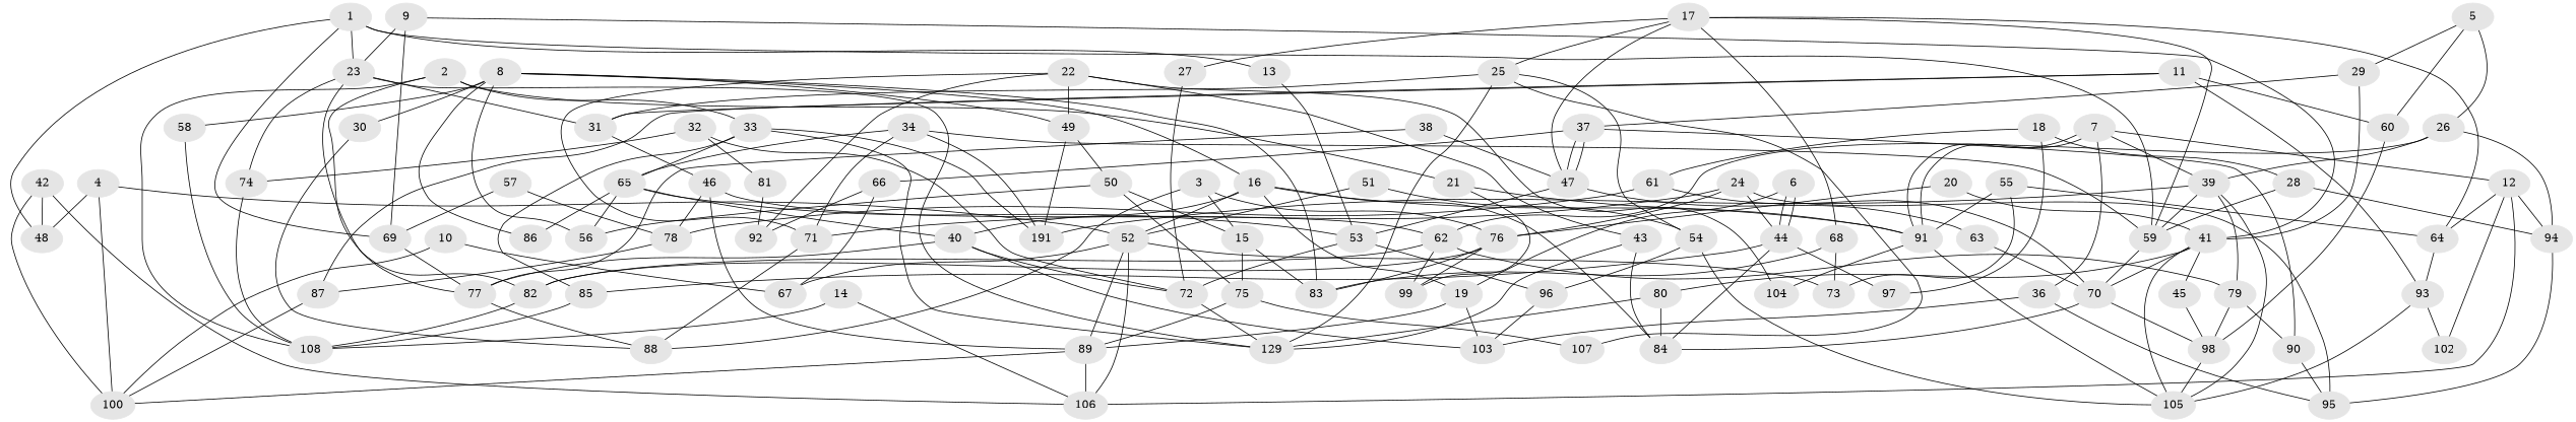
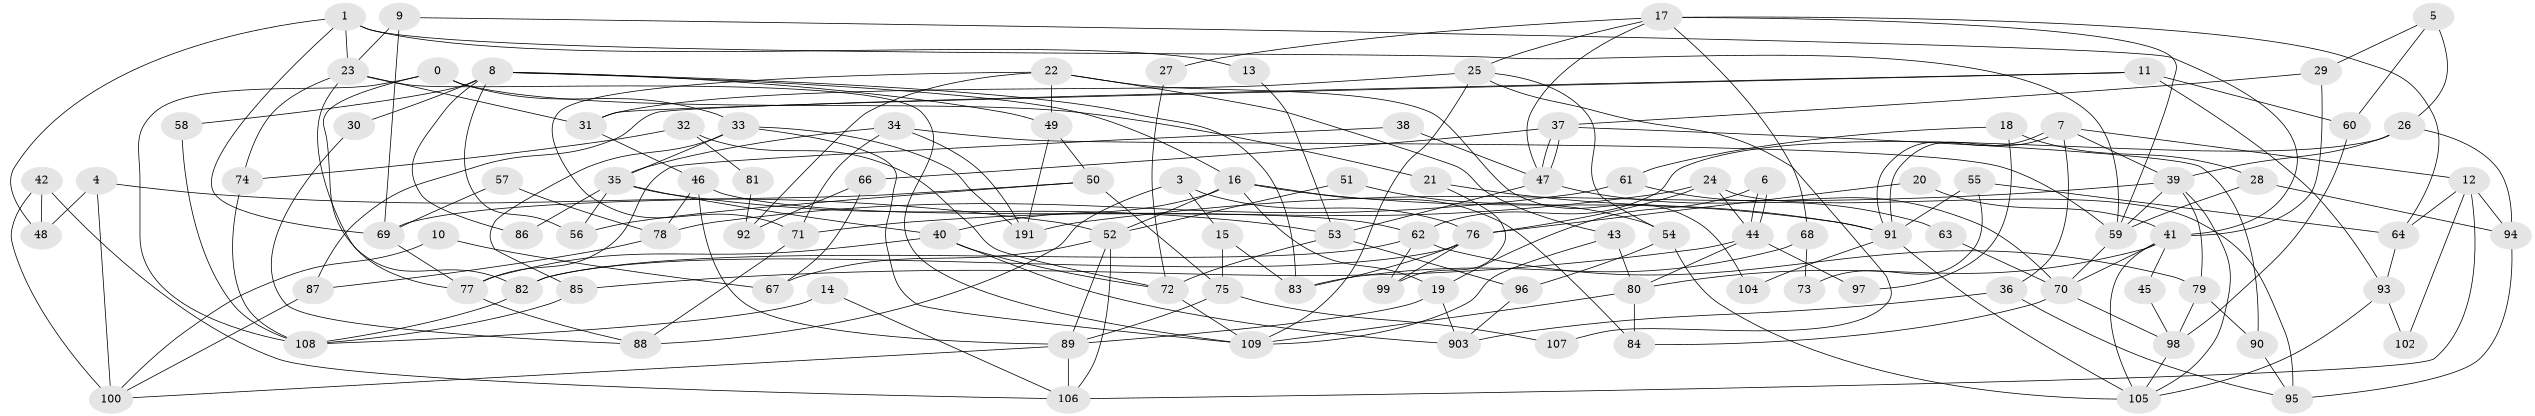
  graph {
    node [color=gray90 style=filled]
    1
    13
    23
    48
    59
    69
    53
    31
    74
    82
-   109 [label=129]
+   109
    70
    77
-   2
+   2 [label=0]
    21
    33
    108
    91
    99
-   35 [label=65]
+   35
    85
    n22 [label=191]
    88
    3
    15
    76
    83
    75
    4
    52
    100
    67
    106
    89
    73
    5
    26
    29
    60
    39
    94
    62
    41
    37
    98
    6
    19
    44
-   103
+   103 [label=903]
    97
    80
    7
    12
    36
    64
    102
    95
    79
    105
    104
    8
    16
    30
    49
    56
    58
    86
    40
    84
    50
    9
    45
    10
    66
    92
    11
    87
    93
    46
    72
    96
    14
    107
    17
    25
    27
    47
    68
    54
    63
    18
    28
    61
    78
    20
    22
    43
    71
    24
    90
    32
    81
    34
    38
    42
    51
    55
    57
    1 -- 13
    1 -- 23
    1 -- 48
    1 -- 59
    1 -- 69
    13 -- 53
    23 -- 31
    23 -- 74
    23 -- 82
    23 -- 109
    59 -- 70
    69 -- 77
    53 -- 72
    53 -- 96
    31 -- 46
    74 -- 108
    82 -- 108
    70 -- 98
    70 -- 84
    77 -- 88
    2 -- 77
    2 -- 21
    2 -- 33
    2 -- 108
    21 -- 91
    21 -- 99
    33 -- 109
    33 -- 35
    33 -- 85
    33 -- n22
    91 -- 105
    91 -- 104
    35 -- 53
    35 -- 56
    35 -- 86
    35 -- 40
    85 -- 108
    3 -- 88
    3 -- 15
    3 -- 76
    15 -- 83
    15 -- 75
    76 -- 82
    76 -- 99
    76 -- 83
    75 -- 89
    75 -- 107
    4 -- 48
    4 -- 52
    4 -- 100
    52 -- 67
    52 -- 106
    52 -- 89
-   52 -- 73
    89 -- 100
    89 -- 106
    5 -- 26
    5 -- 29
    5 -- 60
    26 -- 39
    26 -- 94
    26 -- 62
    29 -- 41
    29 -- 37
    60 -- 98
    39 -- 59
    39 -- n22
    39 -- 79
    39 -- 105
    94 -- 95
    62 -- 82
    62 -- 99
    62 -- 79
    41 -- 70
    41 -- 80
    41 -- 105
    41 -- 45
    37 -- 66
    37 -- 47
    37 -- 47
    37 -- 90
    98 -- 105
    6 -- 19
    6 -- 44
    6 -- 44
    19 -- 89
    19 -- 103
    44 -- 85
    44 -- 97
-   44 -- 84
+   44 -- 80
    80 -- 109
    80 -- 84
    7 -- 91
    7 -- 91
    7 -- 39
    7 -- 12
    7 -- 36
    12 -- 106
    12 -- 94
    12 -- 64
    12 -- 102
    36 -- 103
    36 -- 95
    64 -- 93
    79 -- 98
    79 -- 90
    8 -- 83
    8 -- 16
    8 -- 30
    8 -- 49
    8 -- 56
    8 -- 58
    8 -- 86
    16 -- 91
    16 -- 52
    16 -- 19
    16 -- 40
    16 -- 84
    30 -- 88
    49 -- n22
    49 -- 50
    58 -- 108
    40 -- 77
    40 -- 103
    40 -- 72
-   50 -- 15
+   50 -- 69
    50 -- 75
    50 -- 56
    9 -- 23
    9 -- 69
    9 -- 41
    45 -- 98
    10 -- 100
    10 -- 67
    66 -- 67
    66 -- 92
    11 -- 31
    11 -- 60
    11 -- 87
    11 -- 93
    87 -- 100
    93 -- 102
    93 -- 105
    46 -- 89
    46 -- 62
    46 -- 78
    72 -- 109
    96 -- 103
    14 -- 108
    14 -- 106
    17 -- 59
    17 -- 64
    17 -- 25
    17 -- 27
    17 -- 47
    17 -- 68
    25 -- 31
    25 -- 109
    25 -- 107
    25 -- 54
    27 -- 72
    47 -- 53
    47 -- 63
    68 -- 83
    68 -- 73
    54 -- 105
    54 -- 96
    63 -- 70
    18 -- 97
    18 -- 28
    18 -- 61
    28 -- 59
    28 -- 94
    61 -- 70
    61 -- 78
    78 -- 87
    20 -- 76
    20 -- 41
    22 -- 104
    22 -- 49
    22 -- 92
    22 -- 43
    22 -- 71
    43 -- 109
-   43 -- 84
+   43 -- 80
    71 -- 88
    24 -- 76
    24 -- 44
    24 -- 95
    24 -- 71
    90 -- 95
    32 -- 74
    32 -- 72
    32 -- 81
    81 -- 92
    34 -- 59
    34 -- 35
    34 -- n22
    34 -- 71
    38 -- 77
    38 -- 47
    42 -- 48
    42 -- 100
    42 -- 106
    51 -- 52
    51 -- 54
    55 -- 91
    55 -- 73
    55 -- 64
    57 -- 69
    57 -- 78
  }
